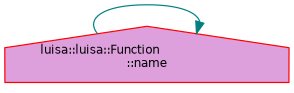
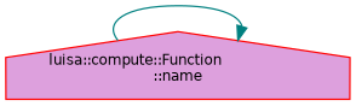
  digraph {
    rankdir=LR
-   n1 [color=red fillcolor=plum fontcolor=black fontname=Helvetica fontsize=10 height=0.2 label="luisa::luisa::Function\l::name" shape=house style=filled width=0.4]
+   n1 [color=red fillcolor=plum fontcolor=black fontname=Helvetica fontsize=10 height=0.2 label="luisa::compute::Function\l::name" shape=house style=filled width=0.4]
    n1 -> n1 [color=teal fontname=Helvetica fontsize=10 labelfontname=Helvetica labelfontsize=10 style=solid]
  }
